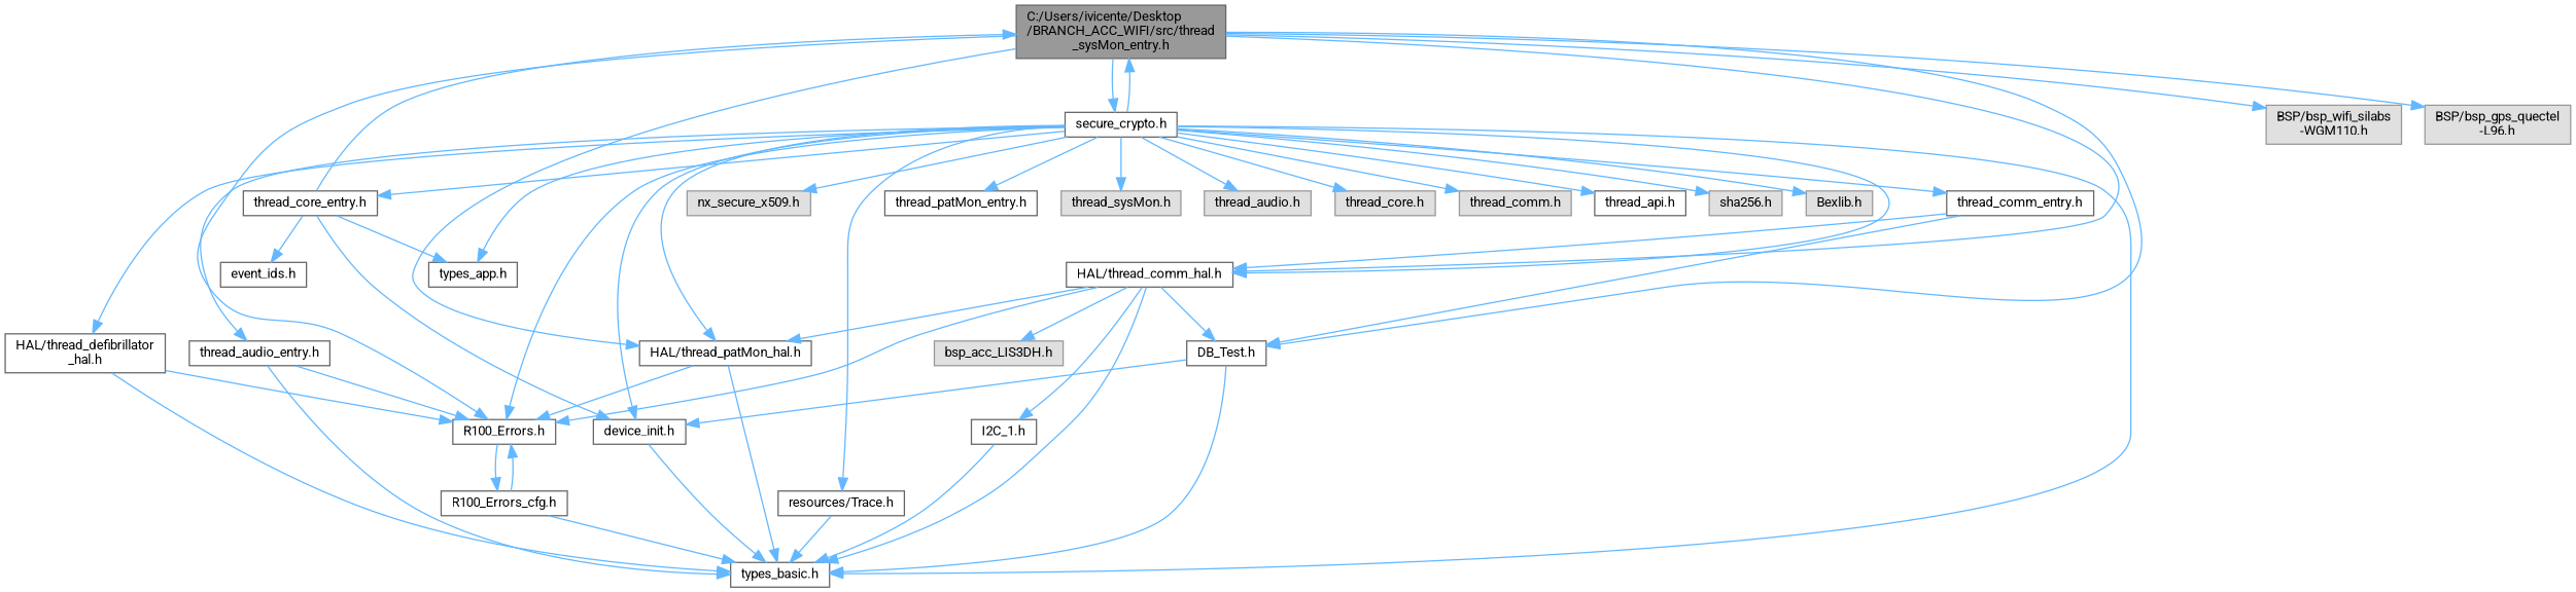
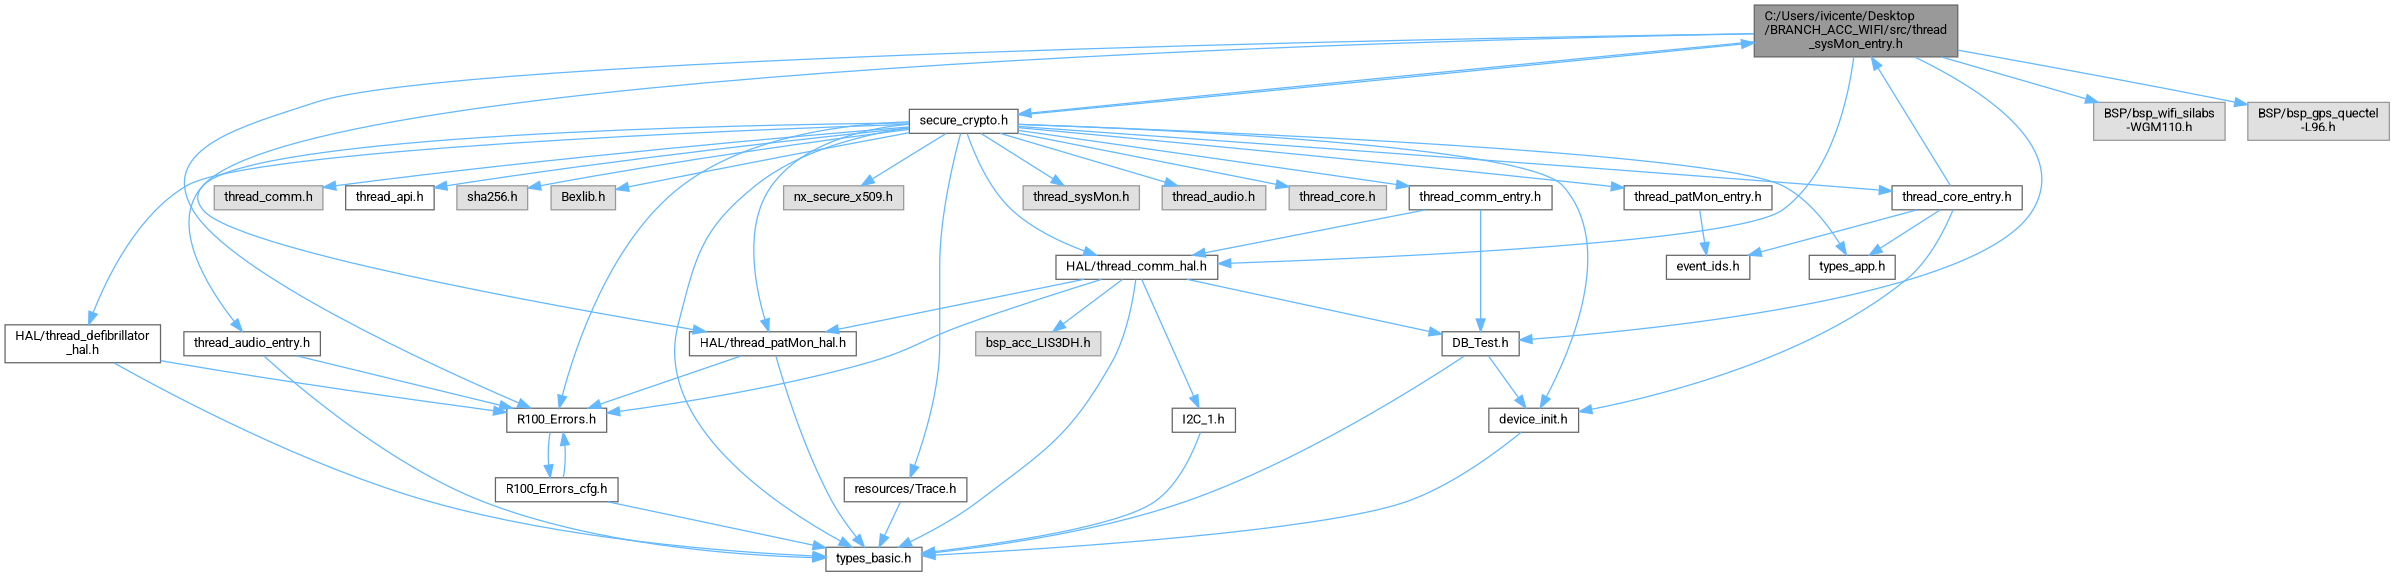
  digraph {
    fontname=Roboto
    node [color=grey40 fillcolor=white fontname=Roboto fontsize=10 shape=box style=filled]
    edge [color=steelblue1 fontname=Roboto fontsize=10 labelfontname=Helvetica labelfontsize=10 style=solid]
    n1 [color=gray40 fillcolor=grey60 fontcolor=black height=0.2 label="C:/Users/ivicente/Desktop\l/BRANCH_ACC_WIFI/src/thread\l_sysMon_entry.h" width=0.4]
    n2 [height=0.2 label="R100_Errors.h" width=0.4]
    n3 [height=0.2 label="HAL/thread_patMon_hal.h" width=0.4]
    n4 [height=0.2 label="HAL/thread_comm_hal.h" width=0.4]
    n5 [height=0.2 label="DB_Test.h" width=0.4]
    n6 [height=0.2 label="secure_crypto.h" width=0.4]
    n7 [color=grey60 fillcolor="#E0E0E0" height=0.2 label="BSP/bsp_wifi_silabs\l-WGM110.h" width=0.4]
    n8 [color=grey60 fillcolor="#E0E0E0" height=0.2 label="BSP/bsp_gps_quectel\l-L96.h" width=0.4]
    n9 [height=0.2 label="R100_Errors_cfg.h" width=0.4]
    n10 [height=0.2 label="types_basic.h" width=0.4]
    n11 [height=0.2 label="I2C_1.h" width=0.4]
    n12 [color=grey60 fillcolor="#E0E0E0" height=0.2 label="bsp_acc_LIS3DH.h" width=0.4]
    n13 [height=0.2 label="device_init.h" width=0.4]
    n14 [color=grey60 fillcolor="#E0E0E0" height=0.2 label="nx_secure_x509.h" width=0.4]
    n15 [height=0.2 label="resources/Trace.h" width=0.4]
    n16 [height=0.2 label="types_app.h" width=0.4]
    n17 [height=0.2 label="HAL/thread_defibrillator\l_hal.h" width=0.4]
    n18 [height=0.2 label="thread_comm_entry.h" width=0.4]
    n19 [height=0.2 label="thread_patMon_entry.h" width=0.4]
    n20 [color=grey60 fillcolor="#E0E0E0" height=0.2 label="thread_sysMon.h" width=0.4]
    n21 [height=0.2 label="thread_audio_entry.h" width=0.4]
    n22 [color=grey60 fillcolor="#E0E0E0" height=0.2 label="thread_audio.h" width=0.4]
    n23 [height=0.2 label="thread_core_entry.h" width=0.4]
    n24 [color=grey60 fillcolor="#E0E0E0" height=0.2 label="thread_core.h" width=0.4]
    n25 [color=grey60 fillcolor="#E0E0E0" height=0.2 label="thread_comm.h" width=0.4]
    n26 [height=0.2 label="thread_api.h" width=0.4]
    n27 [color=grey60 fillcolor="#E0E0E0" height=0.2 label="sha256.h" width=0.4]
    n28 [color=grey60 fillcolor="#E0E0E0" height=0.2 label="Bexlib.h" width=0.4]
    n29 [height=0.2 label="event_ids.h" width=0.4]
    n1 -> n2
    n1 -> n3
    n1 -> n4
    n1 -> n5
    n1 -> n6
    n1 -> n7
    n1 -> n8
    n2 -> n9
    n3 -> n2
    n3 -> n10
    n4 -> n2
    n4 -> n3
    n4 -> n5
    n4 -> n10
    n4 -> n11
    n4 -> n12
    n5 -> n10
    n5 -> n13
    n6 -> n1
    n6 -> n2
    n6 -> n3
    n6 -> n4
    n6 -> n10
    n6 -> n13
    n6 -> n14
    n6 -> n15
    n6 -> n16
    n6 -> n17
    n6 -> n18
    n6 -> n19
    n6 -> n20
    n6 -> n21
    n6 -> n22
    n6 -> n23
    n6 -> n24
    n6 -> n25
    n6 -> n26
    n6 -> n27
    n6 -> n28
    n9 -> n2
    n9 -> n10
    n11 -> n10
    n13 -> n10
    n15 -> n10
    n17 -> n2
    n17 -> n10
    n18 -> n4
    n18 -> n5
+   n19 -> n29
    n21 -> n2
    n21 -> n10
    n23 -> n1
    n23 -> n13
    n23 -> n16
    n23 -> n29
  }
